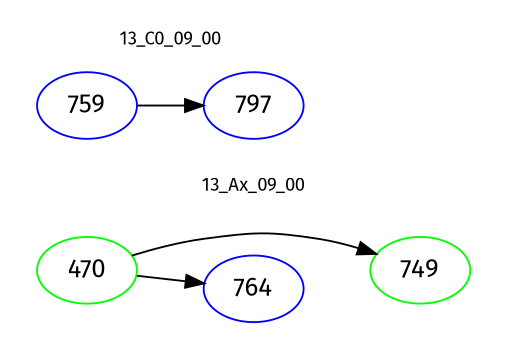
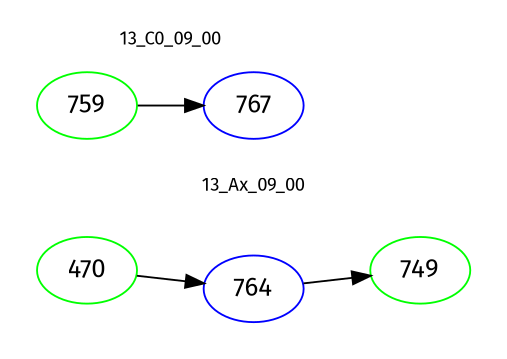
  digraph {
    fontname="Fira Sans"
    rankdir=LR
    node [color=green fontname="Fira Sans"]
    edge [color=black fontname="Fira Sans"]
    n1 [label=470]
    n2 [color=blue label=764]
    n3 [label=749]
-   n4 [color=blue label=759]
-   n5 [color=blue label=797]
+   n4 [label=759]
+   n5 [color=blue label=767]
    subgraph cluster_1 {
      color=white
      fontsize=10
      label="13_Ax_09_00"
      n1
      n2
      n3
    }
    subgraph cluster_2 {
      color=white
      fontsize=10
      label="13_C0_09_00"
      n4
      n5
    }
    n1 -> n2
-   n1 -> n3
+   n2 -> n3
    n4 -> n5
  }
